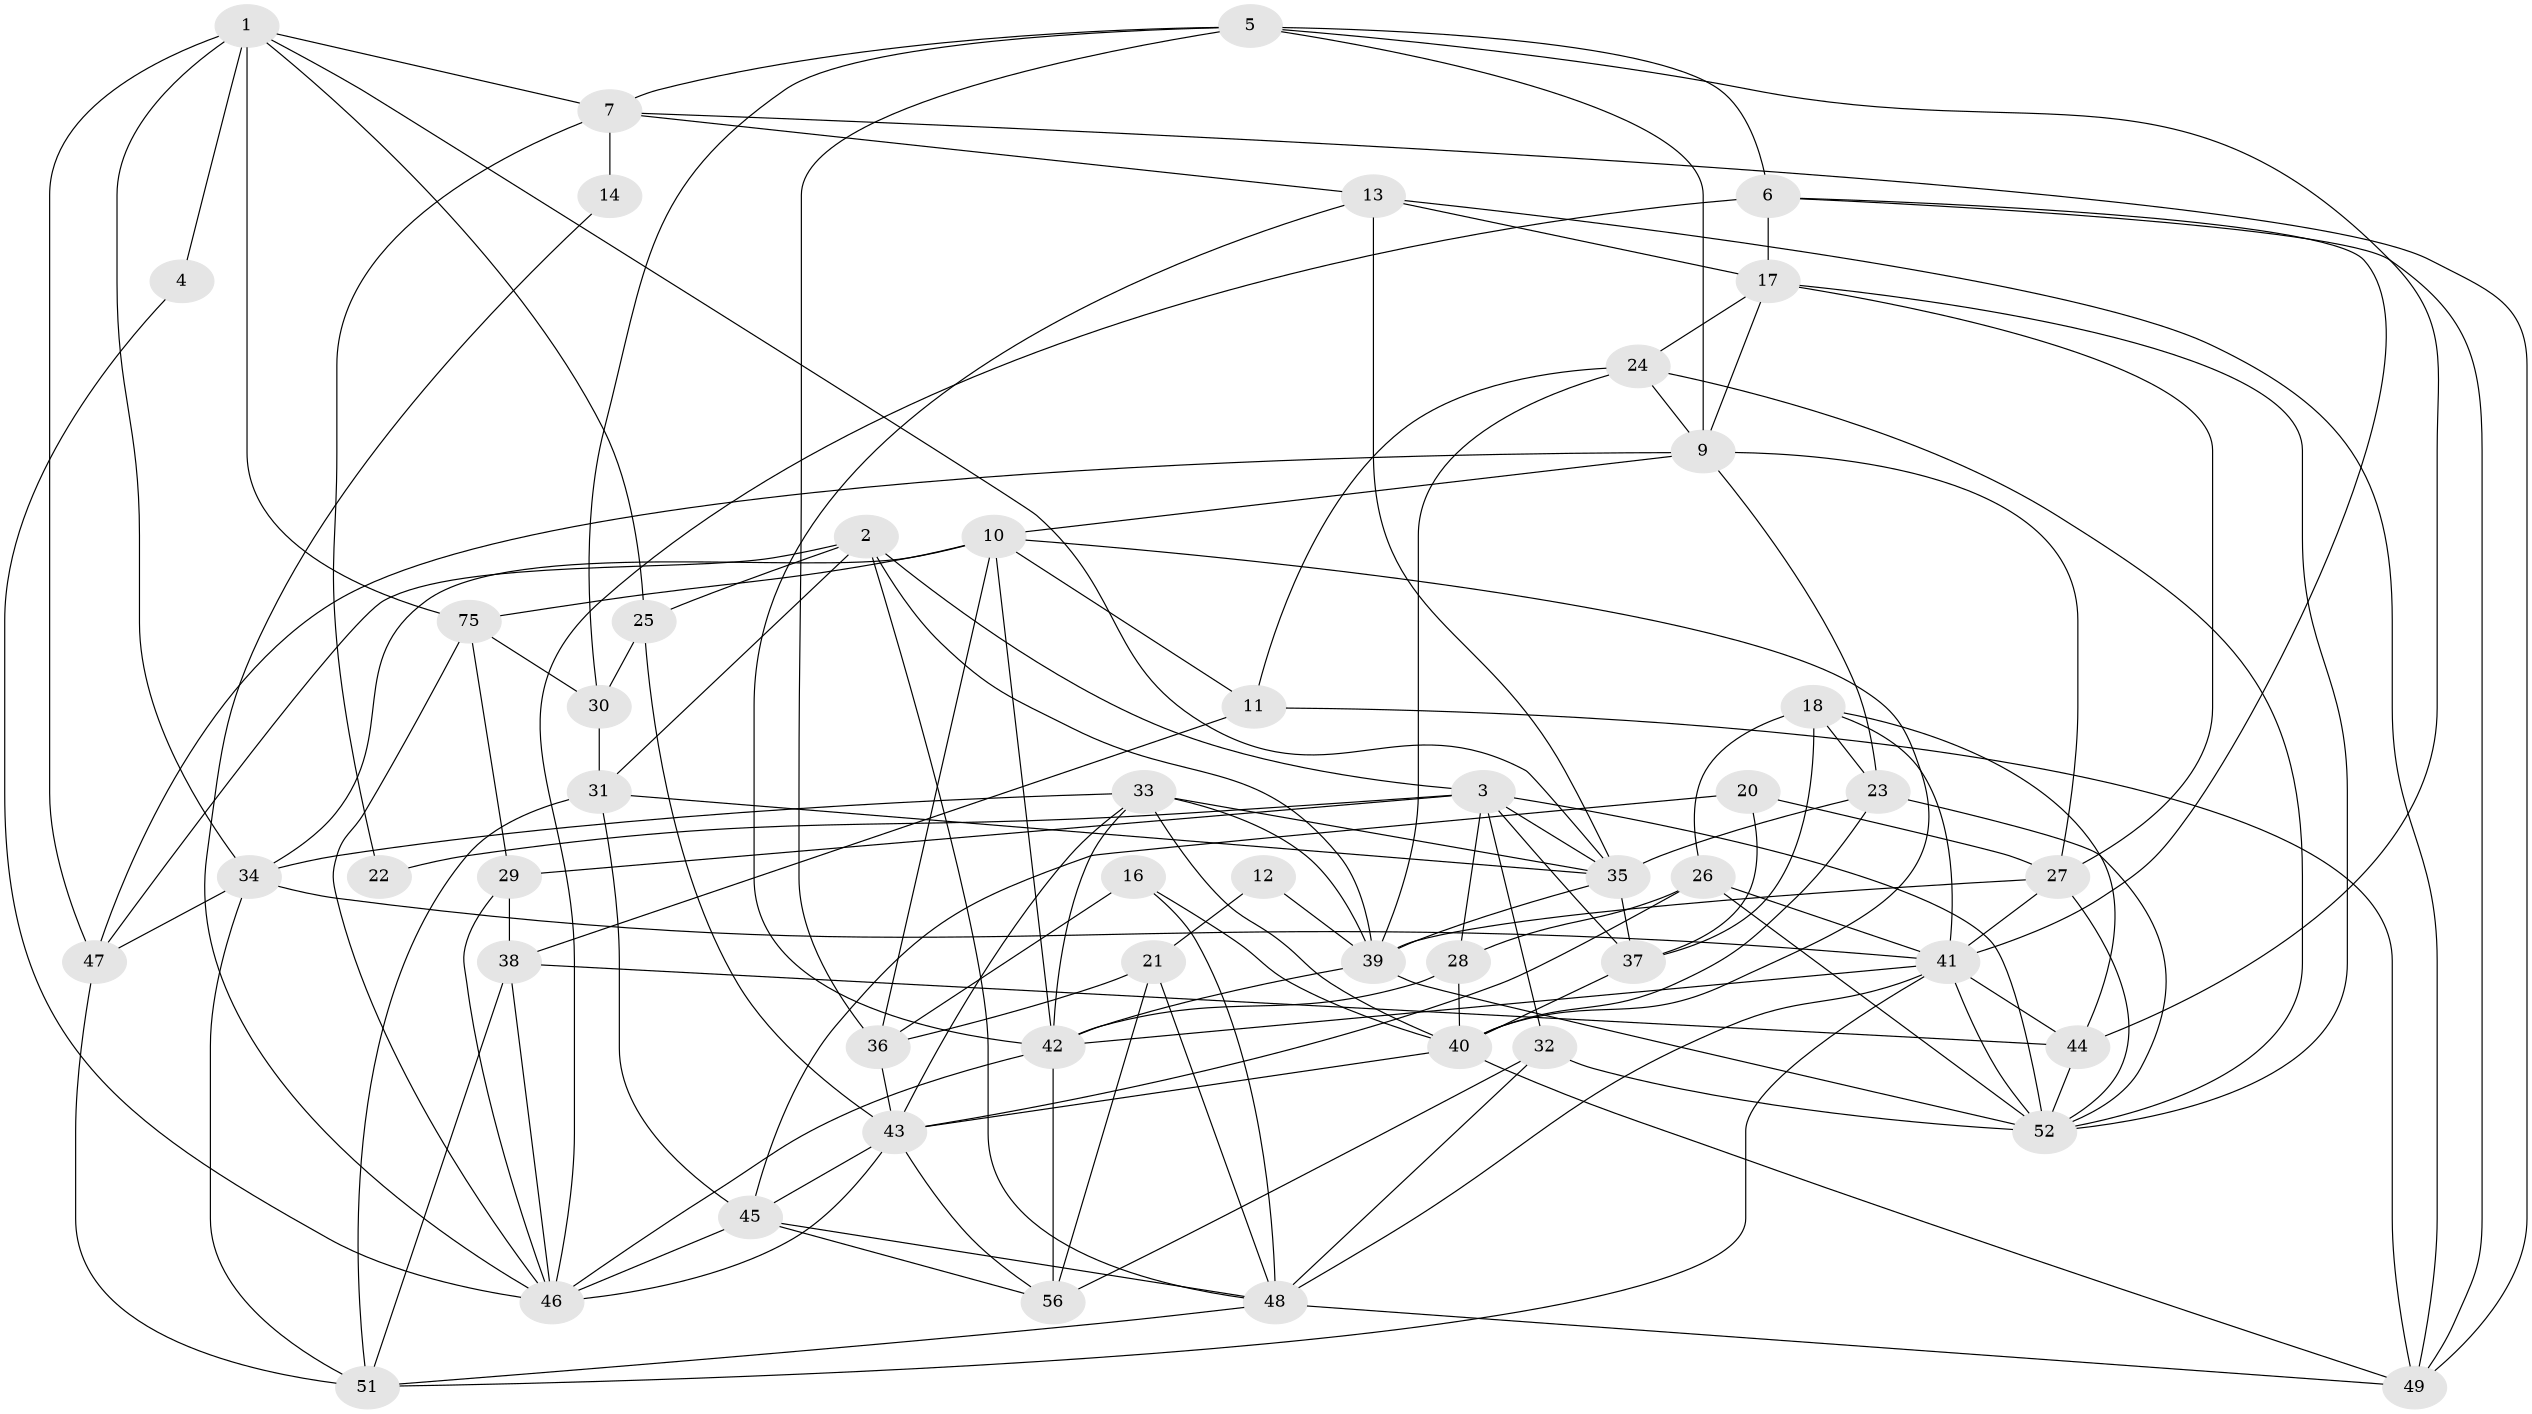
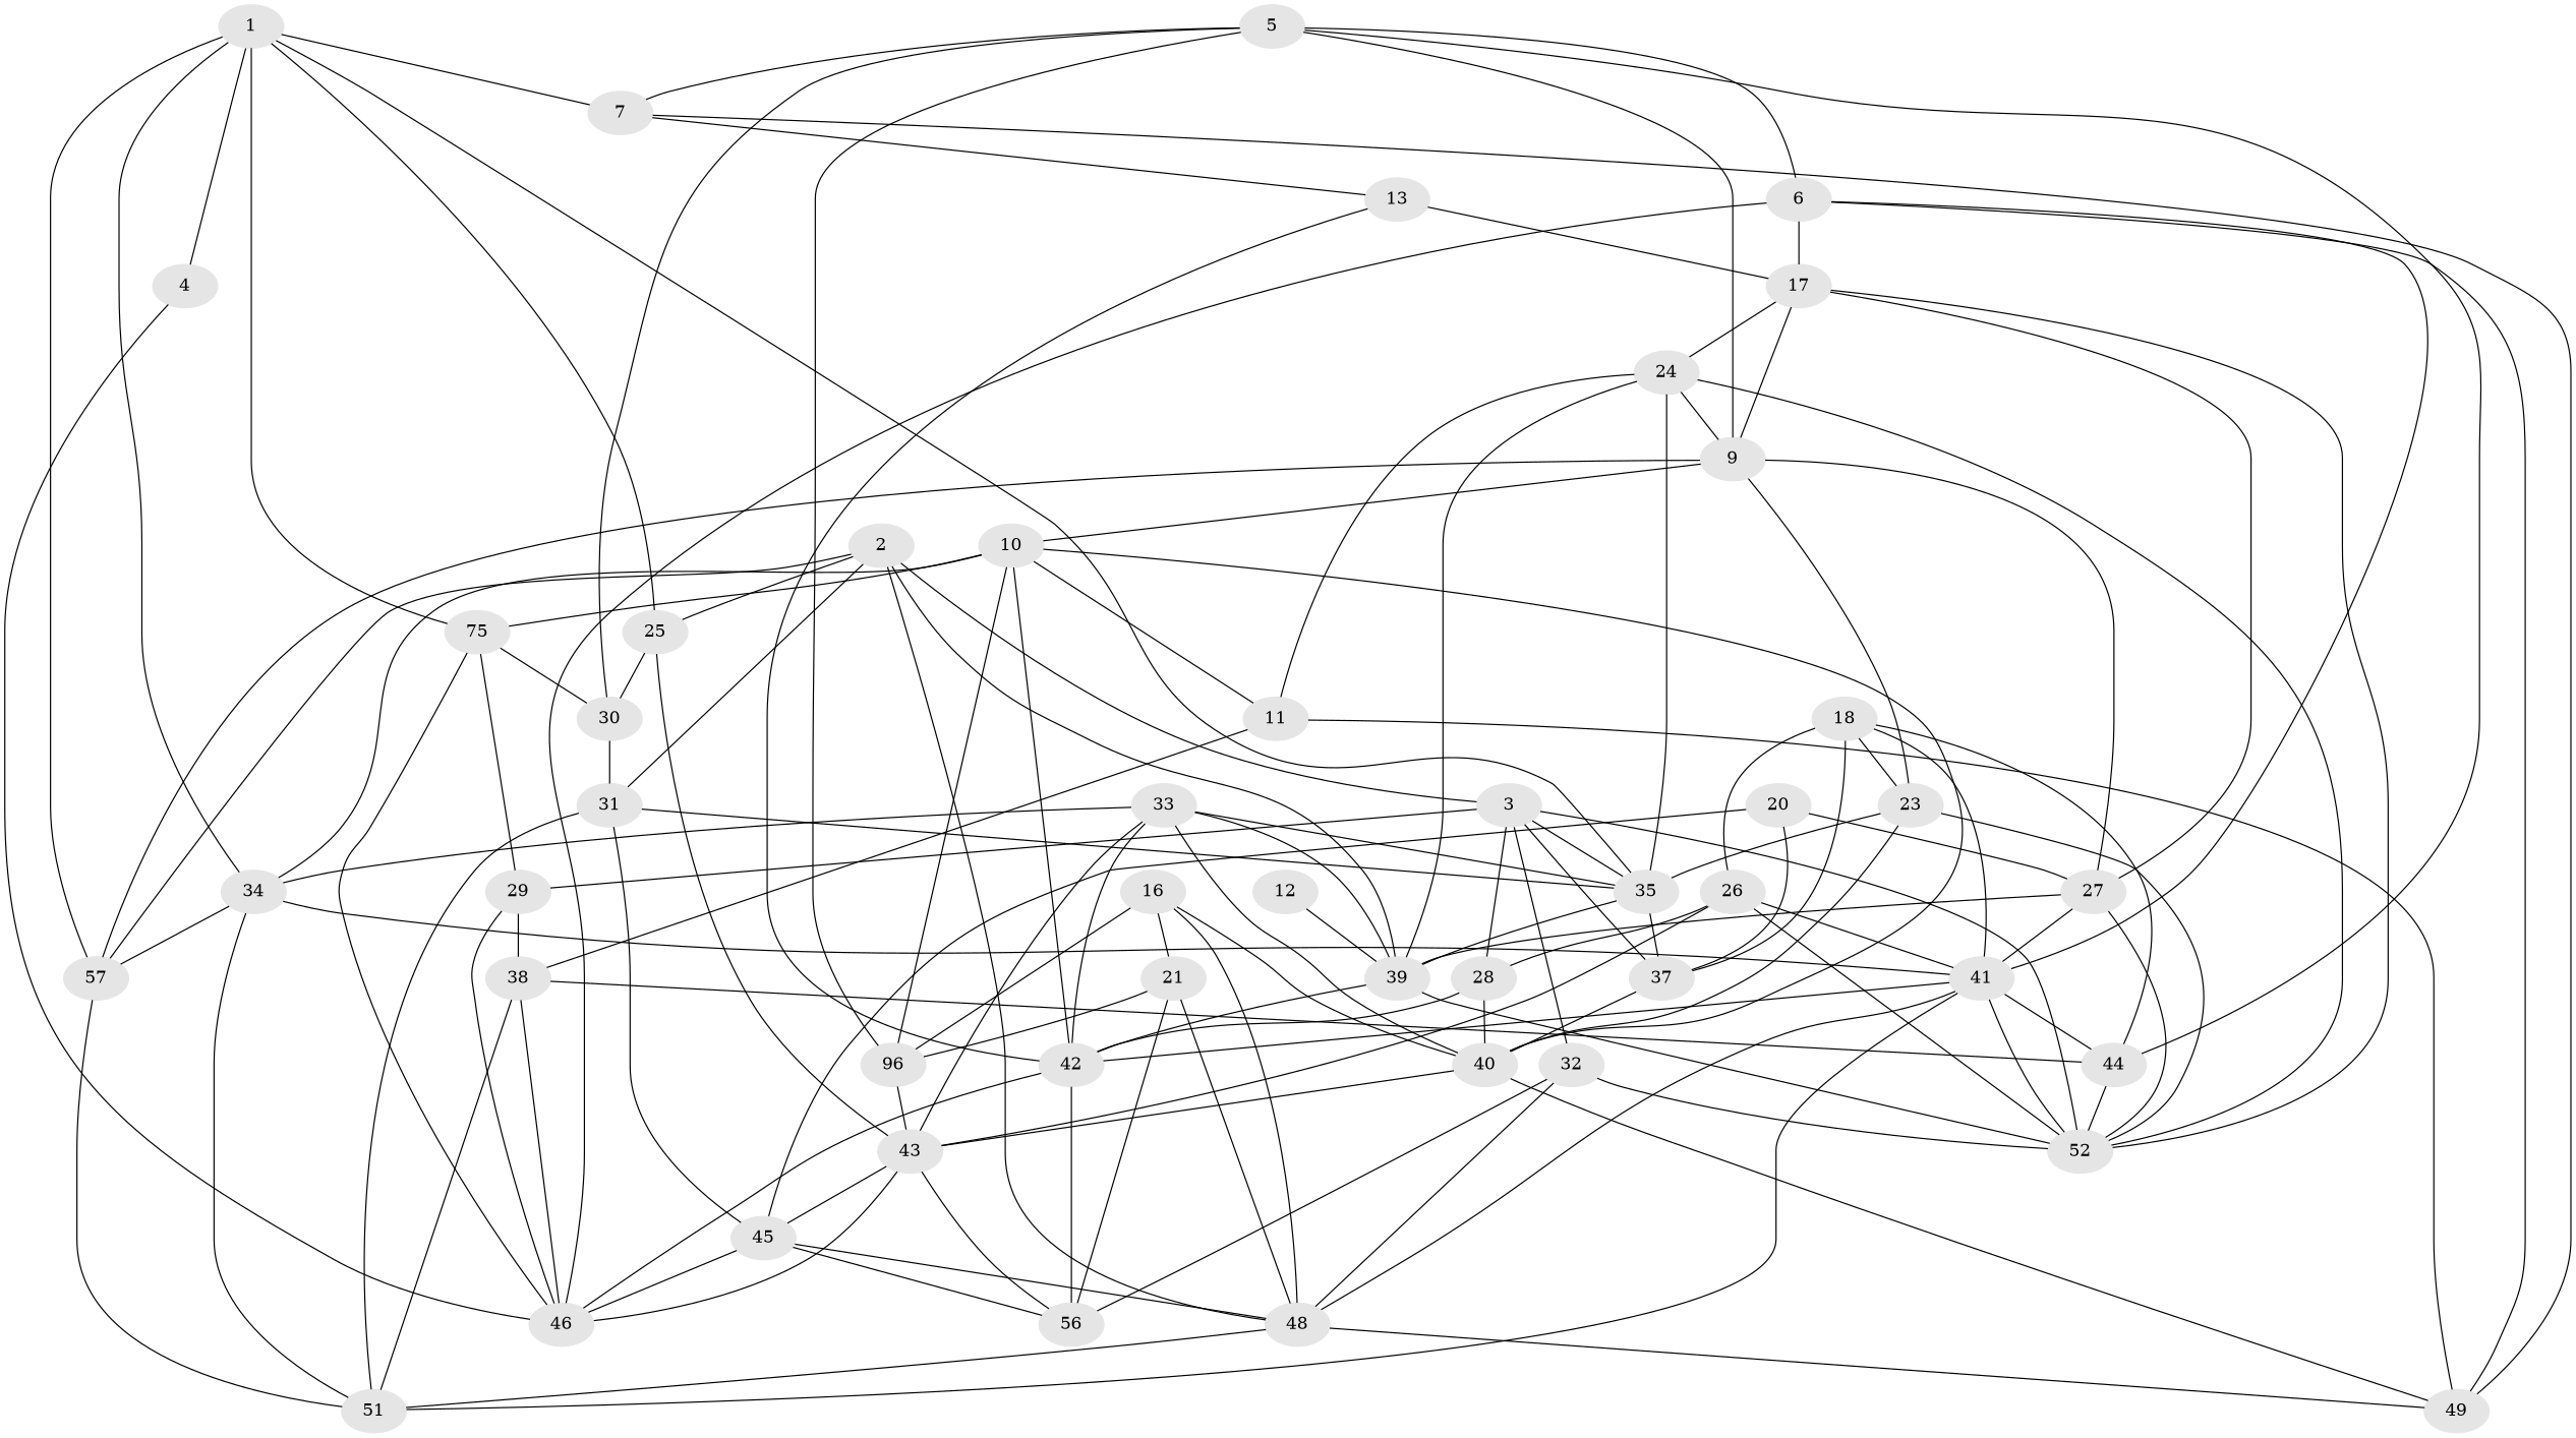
  graph {
    node [color=gray90 style=filled]
    edge [weight=1.0]
    1
    4
    7
    n4 [label=75]
    25
    34
    35
-   47
+   47 [label=57]
    46
-   22
    49
    13
-   14
    29
    30
    43
    41
    51
    39
    37
    2
    3
    31
    48
    28
    32
    52
    45
    42
    40
    38
    n32 [label=56]
    5
    6
    9
-   36
+   36 [label=96]
    44
    17
    10
    23
    27
    24
    11
    12
    21
    16
    18
    26
    20
    33
    1 -- 4
    1 -- 7
    1 -- n4
    1 -- 25
    1 -- 34
    1 -- 35
    1 -- 47
    4 -- 46
-   7 -- 22
    7 -- 49
    7 -- 13
-   7 -- 14 [weight=2.0]
    n4 -- 46
    n4 -- 29
    n4 -- 30
    25 -- 30
    25 -- 43
    34 -- 47
    34 -- 41
    34 -- 51
    35 -- 39
    35 -- 37
    47 -- 51
-   13 -- 49
    13 -- 42
    13 -- 17
-   14 -- 46
    29 -- 46
    29 -- 38
    30 -- 31
    43 -- 46
    43 -- 45
    43 -- n32
    41 -- 51
    41 -- 48
    41 -- 52
    41 -- 42
    41 -- 44
    39 -- 52
    39 -- 42
    37 -- 40
    2 -- 25
    2 -- 47
    2 -- 39
    2 -- 3
    2 -- 31
    2 -- 48
    3 -- 35
-   3 -- 22
    3 -- 29
    3 -- 37
    3 -- 28
    3 -- 32
    3 -- 52
    31 -- 35
    31 -- 51
    31 -- 45
    48 -- 49
    48 -- 51
    28 -- 42
    28 -- 40
    32 -- 48
    32 -- 52
    32 -- n32
    45 -- 46
    45 -- 48
    45 -- n32
    42 -- 46 [weight=2.0]
    42 -- n32
    40 -- 49
    40 -- 43
    38 -- 46
    38 -- 51
    38 -- 44
    5 -- 7
    5 -- 30
    5 -- 6
    5 -- 9
    5 -- 36
    5 -- 44
    6 -- 46
    6 -- 49
    6 -- 41
    6 -- 17
    9 -- 47
    9 -- 17
    9 -- 10
    9 -- 23
    9 -- 27
    36 -- 43
    44 -- 52
    17 -- 52
    17 -- 27
    17 -- 24
    10 -- n4
    10 -- 34 [weight=2.0]
    10 -- 42
    10 -- 40
    10 -- 36
    10 -- 11
    23 -- 35
    23 -- 52
    23 -- 40
    27 -- 41
    27 -- 39
    27 -- 52
-   13 -- 35
+   24 -- 35
    24 -- 39
    24 -- 52
    24 -- 9
    11 -- 49
    11 -- 38
    11 -- 24
    12 -- 39
-   12 -- 21
+   16 -- 21
    21 -- 48
    21 -- n32
    21 -- 36
    16 -- 48
    16 -- 40
    16 -- 36
    18 -- 41
    18 -- 37
    18 -- 44
    18 -- 23
    18 -- 26
    26 -- 43
    26 -- 41
    26 -- 28
    26 -- 52
    20 -- 37
    20 -- 45
    20 -- 27
    33 -- 34
    33 -- 35
    33 -- 43
    33 -- 39
    33 -- 42
    33 -- 40
  }
